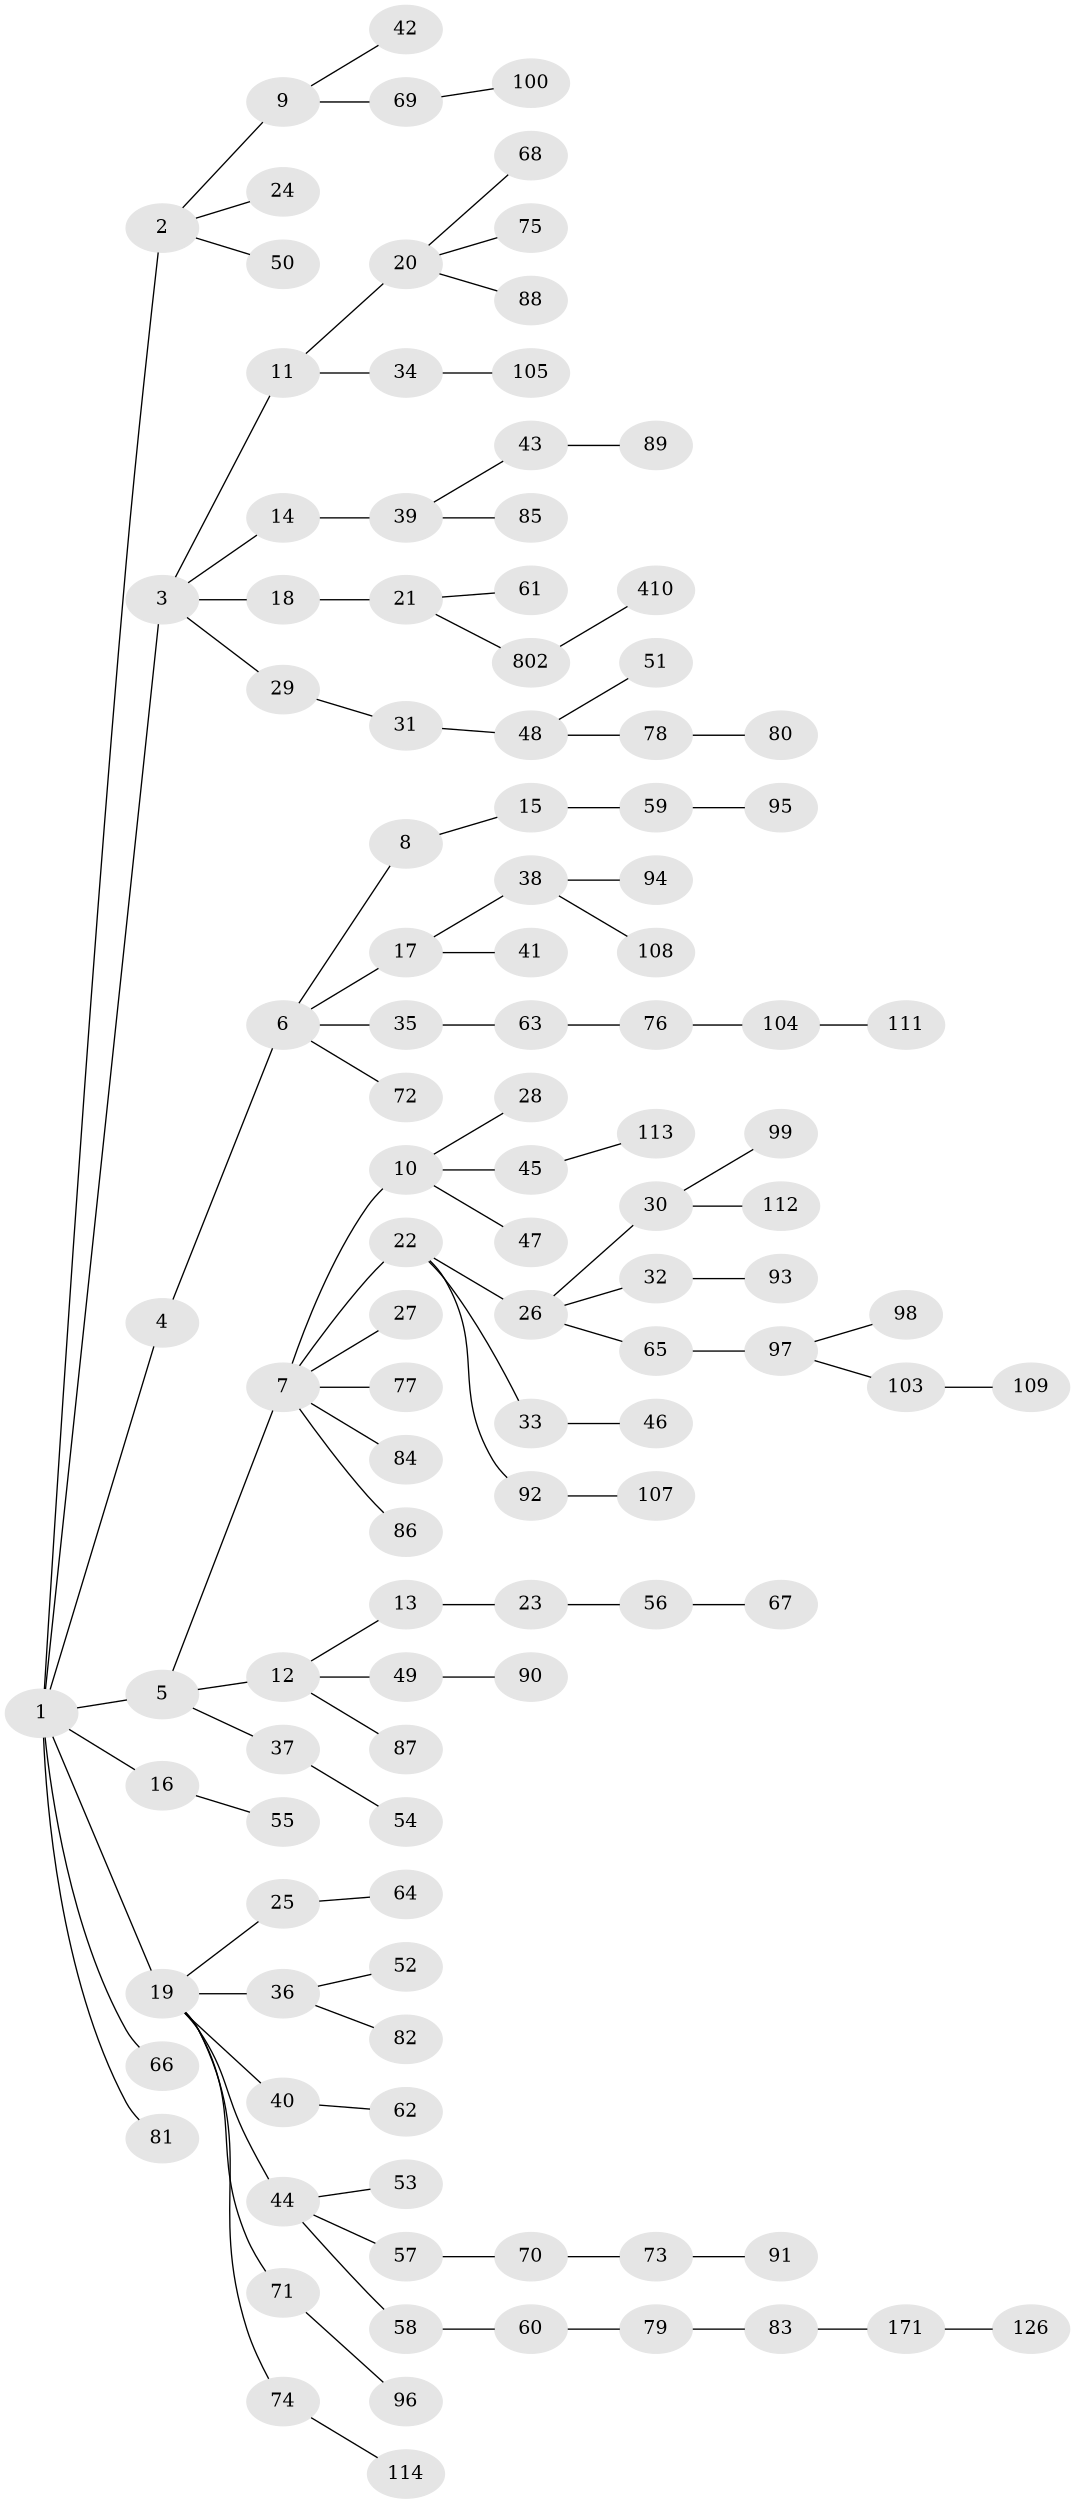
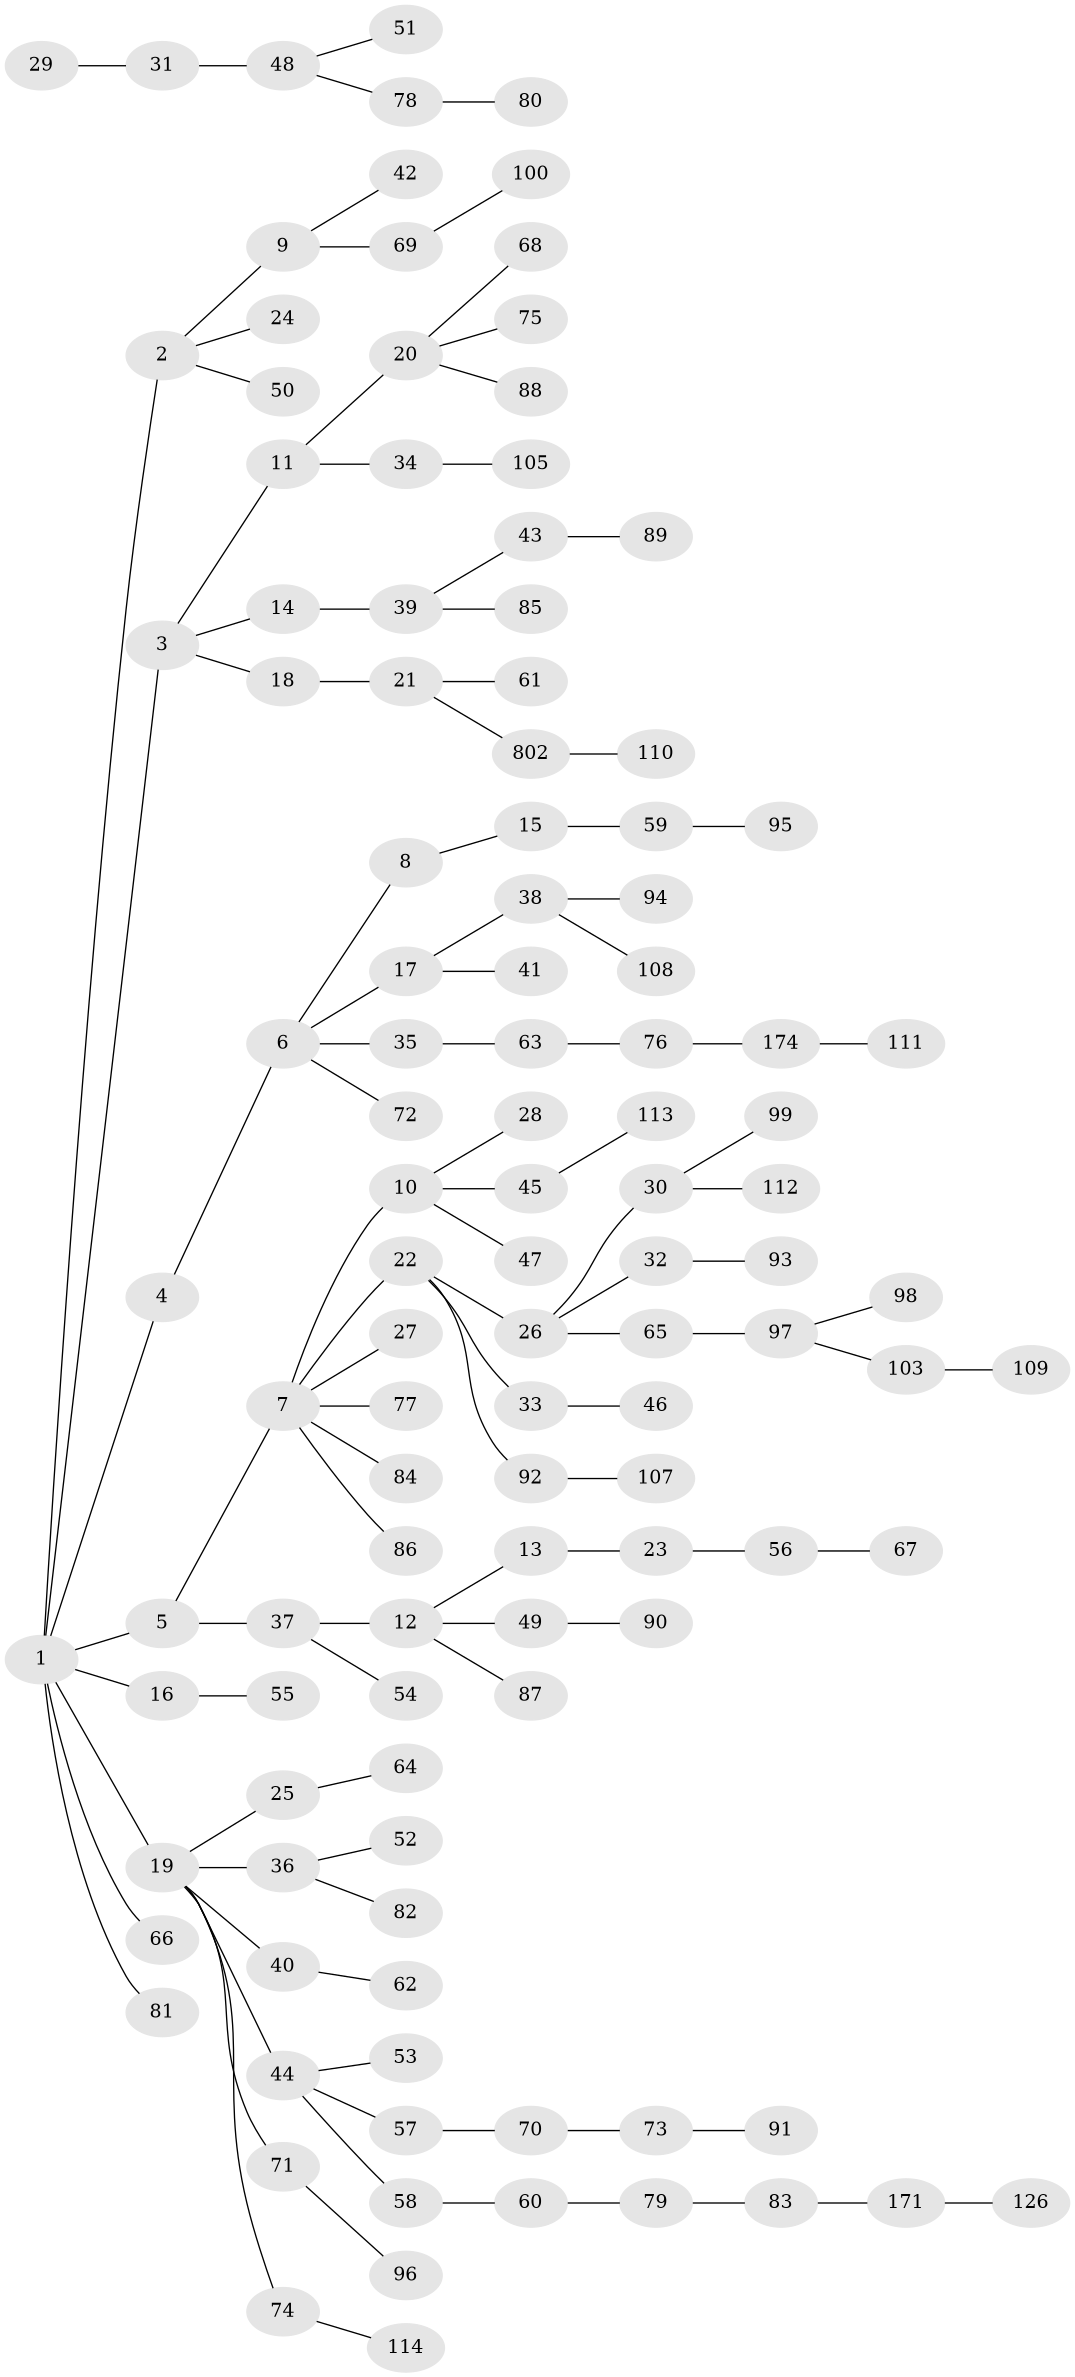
  graph {
    rankdir=LR
    node [color=gray90 style=filled]
    1
    2
    3
    4
    5
    16
    19
    66
    81
    9
    24
    50
    11
    14
    18
    29
    6
    7
    12
    37
    55
    25
    36
    40
    44
    71
    74
    42
    69
    20
    34
    39
    21
    31
    8
    17
    35
    72
    10
    22
    27
    77
    84
    86
    13
    49
    87
    54
    15
    38
    41
    63
    28
    45
    47
    26
    33
    92
    59
    100
    113
    68
    75
    88
    105
    23
    90
    56
    43
    85
    95
    94
    108
    61
    n75 [label=802]
    64
    52
    82
    62
    53
    57
    58
    96
    114
-   110 [label=410]
+   110
    30
    32
    65
    46
    107
    67
    99
    112
    93
    97
    48
    51
    78
    76
    89
    70
    60
    80
    73
    79
    83
-   104
+   104 [label=174]
    98
    103
    91
    111
    n112 [label=171]
    n113 [label=126]
    109
    1 -- 2
    1 -- 3
    1 -- 4
    1 -- 5
    1 -- 16
    1 -- 19
    1 -- 66
    1 -- 81
    2 -- 9
    2 -- 24
    2 -- 50
    3 -- 11
    3 -- 14
    3 -- 18
-   3 -- 29
    4 -- 6
    5 -- 7
-   5 -- 12
+   37 -- 12
    5 -- 37
    16 -- 55
    19 -- 25
    19 -- 36
    19 -- 40
    19 -- 44
    19 -- 71
    19 -- 74
    9 -- 42
    9 -- 69
    11 -- 20
    11 -- 34
    14 -- 39
    18 -- 21
    29 -- 31
    6 -- 8
    6 -- 17
    6 -- 35
    6 -- 72
    7 -- 10
    7 -- 22
    7 -- 27
    7 -- 77
    7 -- 84
    7 -- 86
    12 -- 13
    12 -- 49
    12 -- 87
    37 -- 54
    25 -- 64
    36 -- 52
    36 -- 82
    40 -- 62
    44 -- 53
    44 -- 57
    44 -- 58
    71 -- 96
    74 -- 114
    69 -- 100
    20 -- 68
    20 -- 75
    20 -- 88
    34 -- 105
    39 -- 43
    39 -- 85
    21 -- 61
    21 -- n75
    31 -- 48
    8 -- 15
    17 -- 38
    17 -- 41
    35 -- 63
    10 -- 28
    10 -- 45
    10 -- 47
    22 -- 26
    22 -- 33
    22 -- 92
    13 -- 23
    49 -- 90
    15 -- 59
    38 -- 94
    38 -- 108
    63 -- 76
    45 -- 113
    26 -- 30
    26 -- 32
    26 -- 65
    33 -- 46
    92 -- 107
    59 -- 95
    23 -- 56
    56 -- 67
    43 -- 89
    n75 -- 110
    57 -- 70
    58 -- 60
    30 -- 99
    30 -- 112
    32 -- 93
    65 -- 97
    97 -- 98
    97 -- 103
    48 -- 51
    48 -- 78
    78 -- 80
    76 -- 104
    70 -- 73
    60 -- 79
    73 -- 91
    79 -- 83
    83 -- n112
    104 -- 111
    103 -- 109
    n112 -- n113
  }
